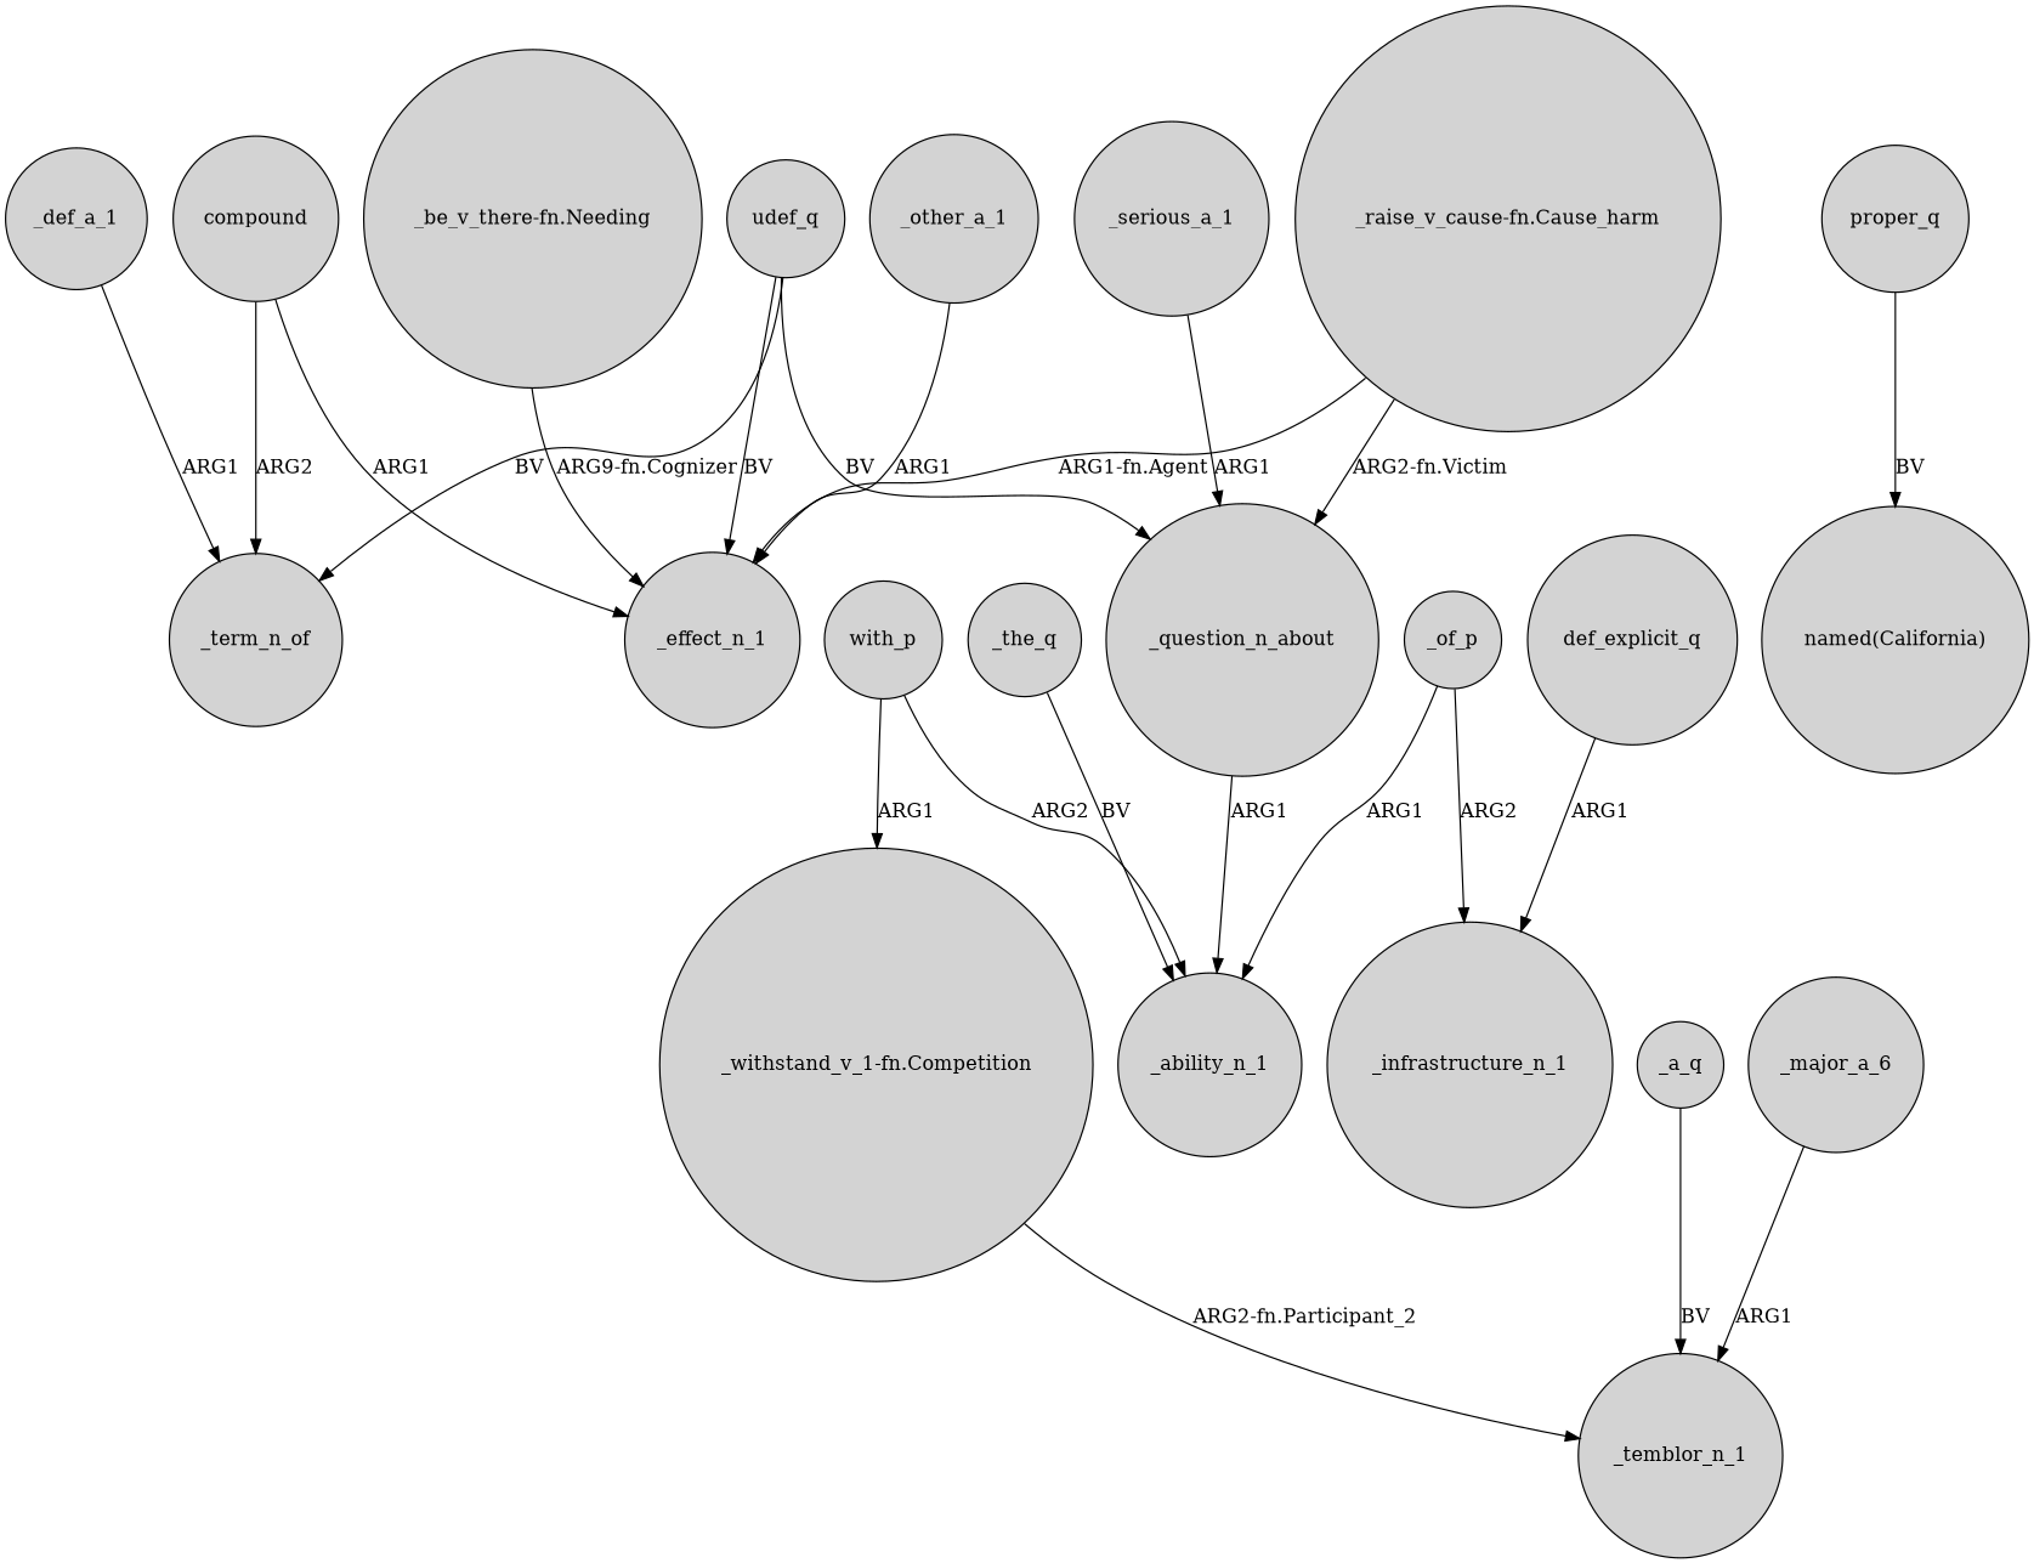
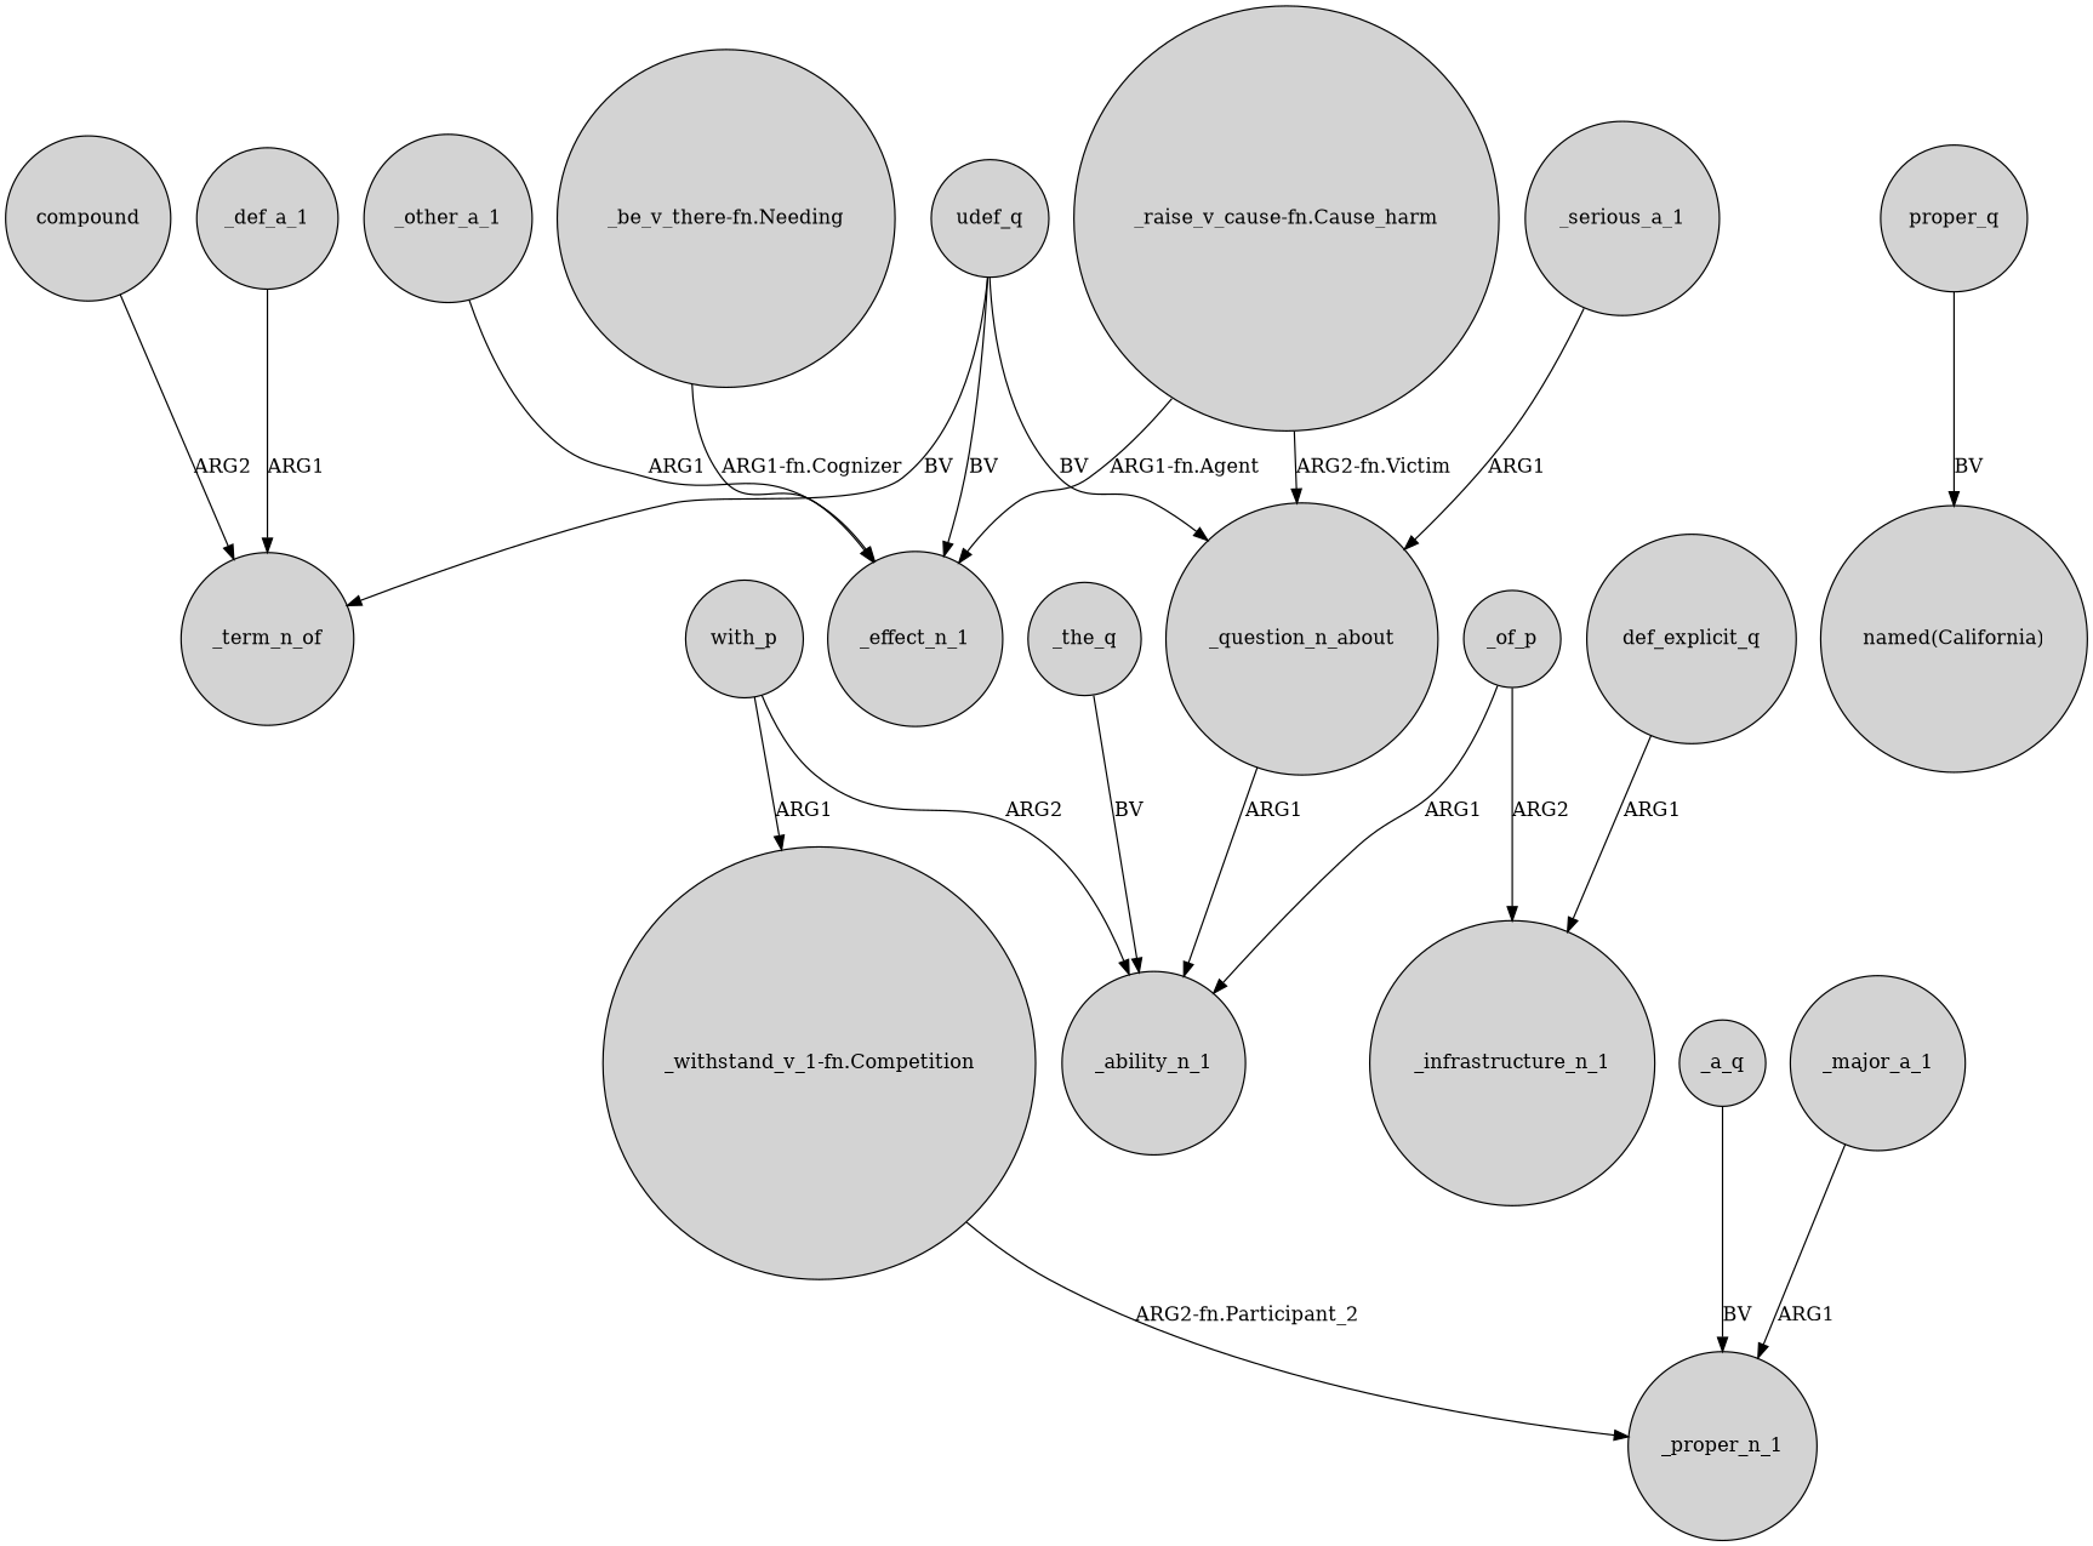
  digraph {
    node [shape=circle style=filled]
    udef_q
    _term_n_of
    _effect_n_1
    _question_n_about
    _ability_n_1
    compound
    "_withstand_v_1-fn.Competition"
-   _temblor_n_1
+   _temblor_n_1 [label=_proper_n_1]
    n9 [label=_def_a_1]
    _of_p
    _infrastructure_n_1
    with_p
    _serious_a_1
    _the_q
    def_explicit_q
    _a_q
    _other_a_1
    "_raise_v_cause-fn.Cause_harm"
    proper_q
    "named(California)"
-   _major_a_1 [label=_major_a_6]
+   _major_a_1
    "_be_v_there-fn.Needing"
    udef_q -> _term_n_of [label=BV]
    udef_q -> _effect_n_1 [label=BV]
    udef_q -> _question_n_about [label=BV]
    _question_n_about -> _ability_n_1 [label=ARG1]
    compound -> _term_n_of [label=ARG2]
-   compound -> _effect_n_1 [label=ARG1]
    "_withstand_v_1-fn.Competition" -> _temblor_n_1 [label="ARG2-fn.Participant_2"]
    n9 -> _term_n_of [label=ARG1]
    _of_p -> _ability_n_1 [label=ARG1]
    _of_p -> _infrastructure_n_1 [label=ARG2]
    with_p -> _ability_n_1 [label=ARG2]
    with_p -> "_withstand_v_1-fn.Competition" [label=ARG1]
    _serious_a_1 -> _question_n_about [label=ARG1]
    _the_q -> _ability_n_1 [label=BV]
    def_explicit_q -> _infrastructure_n_1 [label=ARG1]
    _a_q -> _temblor_n_1 [label=BV]
    _other_a_1 -> _effect_n_1 [label=ARG1]
    "_raise_v_cause-fn.Cause_harm" -> _effect_n_1 [label="ARG1-fn.Agent"]
    "_raise_v_cause-fn.Cause_harm" -> _question_n_about [label="ARG2-fn.Victim"]
    proper_q -> "named(California)" [label=BV]
    _major_a_1 -> _temblor_n_1 [label=ARG1]
-   "_be_v_there-fn.Needing" -> _effect_n_1 [label="ARG9-fn.Cognizer"]
+   "_be_v_there-fn.Needing" -> _effect_n_1 [label="ARG1-fn.Cognizer"]
  }
